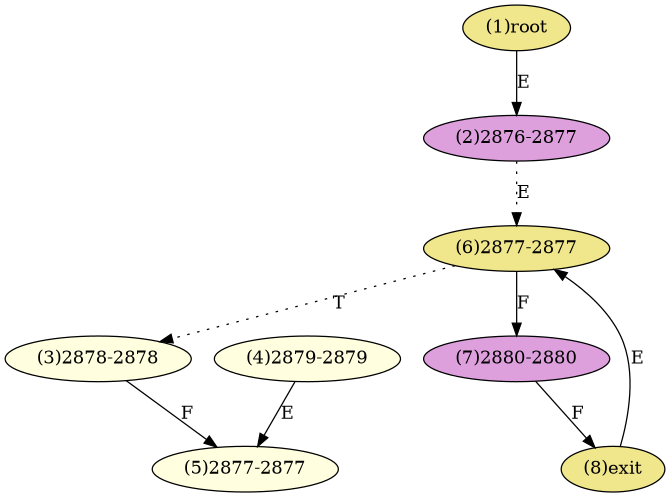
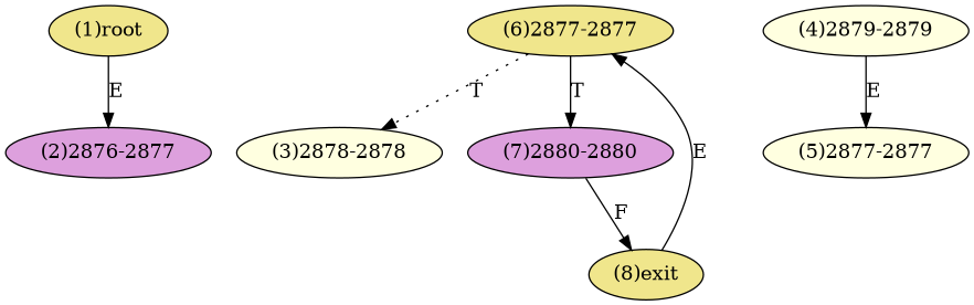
  digraph {
    node [fillcolor=khaki style=filled]
    edge [style=solid]
    n1 [label="(1)root"]
    n2 [fillcolor=plum label="(2)2876-2877"]
    n3 [label="(6)2877-2877"]
    n4 [fillcolor=lightyellow label="(3)2878-2878"]
    n5 [fillcolor=plum label="(7)2880-2880"]
    n6 [fillcolor=lightyellow label="(5)2877-2877"]
    n7 [fillcolor=lightyellow label="(4)2879-2879"]
    n8 [label="(8)exit"]
    n1 -> n2 [label=E]
-   n2 -> n3 [label=E style=dotted]
    n3 -> n4 [label=T style=dotted]
-   n3 -> n5 [label=F]
-   n4 -> n6 [label=F]
+   n3 -> n5 [label=T]
    n5 -> n8 [label=F]
    n7 -> n6 [label=E]
    n8 -> n3 [label=E]
  }
